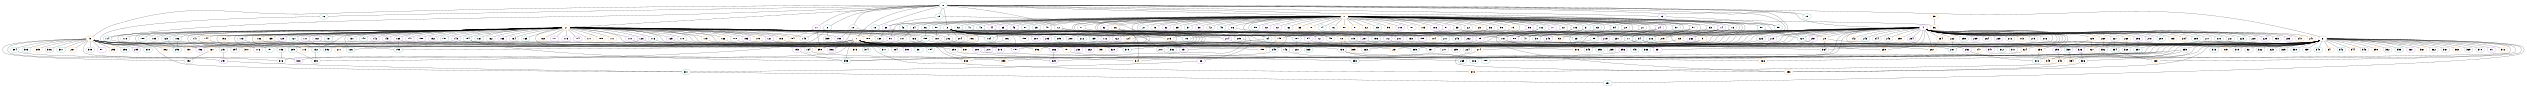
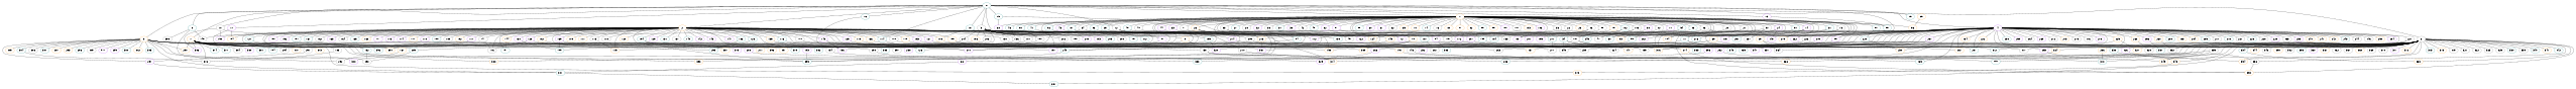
  graph {
    node [color=teal]
    0
    1 [color=darkorange]
    2 [color=darkorange]
    3 [color=gray40]
    4 [color=purple]
    5 [color=darkorange]
    6 [color=gray40]
    7 [color=darkorange]
    8
    9 [color=darkorange]
    10 [color=gray40]
    11
    12 [color=gray40]
    13 [color=purple]
    14 [color=purple]
    15
    16
    17 [color=purple]
    18
    19
    114
    20 [color=gray40]
    21 [color=gray40]
    22 [color=gray40]
    23 [color=darkorange]
    24 [color=purple]
    25
    26 [color=darkorange]
    27
    28 [color=gray40]
    29 [color=darkorange]
    30
    31
    32 [color=purple]
    33 [color=gray40]
    34
    35 [color=gray40]
    36 [color=gray40]
    37
    38 [color=purple]
    40 [color=gray40]
    41
    42 [color=gray40]
    43 [color=purple]
    44 [color=purple]
    45 [color=gray40]
    46
    47 [color=gray40]
    48
    49
    50
    51 [color=purple]
    52 [color=purple]
    53 [color=gray40]
    54
    55
    56 [color=darkorange]
    57 [color=gray40]
    58 [color=purple]
    59
    60 [color=purple]
    61 [color=purple]
    62 [color=gray40]
    63 [color=purple]
    64 [color=gray40]
    65 [color=darkorange]
    66 [color=purple]
    67 [color=gray40]
    68 [color=purple]
    69 [color=darkorange]
    70 [color=darkorange]
    71 [color=gray40]
    72 [color=purple]
    73 [color=gray40]
    74
    75
    76 [color=gray40]
    77 [color=purple]
    78 [color=darkorange]
    79 [color=darkorange]
    80 [color=darkorange]
    81 [color=darkorange]
    82 [color=darkorange]
    83
    84
    85 [color=purple]
    86 [color=gray40]
    87
    88 [color=purple]
    89
    90
    91 [color=purple]
    92
    93 [color=darkorange]
    94 [color=purple]
    95
    96
    97
    98 [color=gray40]
    99 [color=darkorange]
    100 [color=purple]
    101 [color=gray40]
    102
    103 [color=darkorange]
    104 [color=darkorange]
    105 [color=gray40]
    106 [color=purple]
    262 [color=purple]
    316 [color=darkorange]
    107 [color=gray40]
    108 [color=darkorange]
    109 [color=darkorange]
    110 [color=purple]
    111 [color=darkorange]
    112 [color=purple]
    113 [color=gray40]
    115 [color=darkorange]
    116
    117 [color=purple]
    118 [color=gray40]
    119 [color=darkorange]
+   120 [color=darkorange]
    121 [color=purple]
    122 [color=purple]
    123
    124 [color=darkorange]
    125 [color=purple]
    126
    127
    128 [color=purple]
    129 [color=purple]
    130 [color=gray40]
    131
    132
    133 [color=gray40]
    134 [color=gray40]
    135 [color=darkorange]
    136 [color=gray40]
    137 [color=gray40]
    138 [color=gray40]
    139
    140
    141 [color=gray40]
    142 [color=purple]
    143 [color=purple]
    144 [color=darkorange]
    145 [color=darkorange]
    146 [color=gray40]
    147 [color=purple]
    148 [color=purple]
    149 [color=gray40]
    150 [color=purple]
    151
    152 [color=purple]
    153 [color=purple]
    154 [color=darkorange]
    155
    156 [color=purple]
    n159 [label=757]
    158 [color=darkorange]
    159
    160 [color=purple]
    161
    162 [color=gray40]
    163 [color=purple]
    164 [color=gray40]
    165
    166 [color=darkorange]
    167 [color=darkorange]
    168 [color=darkorange]
    169 [color=purple]
    170 [color=gray40]
    171 [color=purple]
    172 [color=purple]
    173 [color=purple]
    174 [color=purple]
    175 [color=gray40]
    176 [color=gray40]
    177 [color=darkorange]
    178 [color=gray40]
    179 [color=darkorange]
    180 [color=gray40]
    181 [color=gray40]
    182 [color=darkorange]
    183 [color=gray40]
    184
    185 [color=darkorange]
    186
    187
    188
    189 [color=gray40]
    190 [color=purple]
    191 [color=darkorange]
    192 [color=darkorange]
    193 [color=purple]
    194
    195 [color=purple]
    196 [color=darkorange]
    197 [color=purple]
    198 [color=gray40]
    199
    200 [color=purple]
    201 [color=purple]
    202 [color=gray40]
    203 [color=purple]
    204 [color=gray40]
    205
    206 [color=gray40]
    207 [color=purple]
    208 [color=gray40]
    209 [color=gray40]
    210 [color=gray40]
    211 [color=darkorange]
    212
    213 [color=darkorange]
    214 [color=purple]
    256 [color=purple]
    258
    259 [color=purple]
    260 [color=darkorange]
    261 [color=gray40]
    257 [color=purple]
    264 [color=gray40]
    265
    266 [color=purple]
    267 [color=darkorange]
    268 [color=darkorange]
    269 [color=purple]
    270 [color=purple]
    271
    272 [color=gray40]
    273 [color=darkorange]
    274 [color=darkorange]
    275 [color=gray40]
    276 [color=gray40]
    277 [color=gray40]
    278 [color=purple]
    279 [color=darkorange]
    280
    281
    282 [color=purple]
    283 [color=darkorange]
    284 [color=darkorange]
    285
    286
    263 [color=gray40]
    215 [color=purple]
    216
    217 [color=gray40]
    218
    219 [color=purple]
    220
    221 [color=gray40]
    222 [color=darkorange]
    223
    224 [color=gray40]
    225 [color=darkorange]
    226 [color=gray40]
    227 [color=gray40]
    228 [color=gray40]
    229 [color=purple]
    230 [color=darkorange]
    231 [color=darkorange]
    232 [color=purple]
    n265 [color=gray40 label=933]
    234 [color=darkorange]
    235 [color=purple]
    236 [color=darkorange]
    237 [color=gray40]
    238 [color=purple]
    239 [color=gray40]
    240 [color=darkorange]
    241 [color=darkorange]
    242 [color=darkorange]
    243
    244 [color=gray40]
    245
    246 [color=gray40]
    247 [color=darkorange]
    248 [color=purple]
    249
    250 [color=darkorange]
    251
    252 [color=purple]
    253 [color=purple]
    254 [color=purple]
    255 [color=gray40]
    324 [color=darkorange]
    287 [color=darkorange]
    288 [color=purple]
    289
    290 [color=darkorange]
    291 [color=gray40]
    292 [color=gray40]
    293 [color=darkorange]
    294 [color=gray40]
    295
    296
    297 [color=purple]
    298 [color=gray40]
    299 [color=purple]
    300
    301
    n304 [color=darkorange label=802]
    303
    304
    305 [color=darkorange]
    306 [color=gray40]
    307
    308 [color=purple]
    309 [color=gray40]
    310 [color=darkorange]
    n313 [color=purple label=511]
    312
    313
    314 [color=darkorange]
    315 [color=darkorange]
    317 [color=gray40]
    318
    319 [color=gray40]
    320 [color=purple]
    321 [color=gray40]
    322 [color=gray40]
    323 [color=gray40]
    325 [color=gray40]
    326 [color=purple]
    327 [color=darkorange]
    328 [color=gray40]
    329 [color=purple]
    330
    331 [color=purple]
    332 [color=gray40]
    333
    334
    335 [color=gray40]
    336 [color=gray40]
    337
    338
    339 [color=gray40]
    340
    341 [color=darkorange]
    342
    343 [color=darkorange]
    344 [color=darkorange]
    345 [color=gray40]
    346 [color=gray40]
    347 [color=purple]
    348
    349 [color=darkorange]
    350 [color=darkorange]
    351 [color=purple]
    352 [color=gray40]
    353
    354 [color=darkorange]
    355
    356 [color=purple]
    357
    358 [color=darkorange]
    n359 [label=859]
    360 [color=purple]
    361 [color=darkorange]
    362 [color=gray40]
    363 [color=darkorange]
    364 [color=gray40]
    365
    366 [color=darkorange]
    367 [color=gray40]
    368 [color=darkorange]
    369 [color=gray40]
    370 [color=gray40]
    371 [color=purple]
    372 [color=darkorange]
    384 [color=gray40]
    386 [color=purple]
    387 [color=darkorange]
    388 [color=darkorange]
    389 [color=darkorange]
    390 [color=darkorange]
    385
    392
    393 [color=darkorange]
    n382 [label=794]
    395
    396 [color=darkorange]
    397 [color=gray40]
    391 [color=darkorange]
    373 [color=darkorange]
    374
    375 [color=purple]
    376 [color=gray40]
    377
    378 [color=darkorange]
    379
    380 [color=purple]
    381
    382
    398 [color=gray40]
    399 [color=gray40]
    39 [color=darkorange]
    383
    0 -- 1
    0 -- 2
    0 -- 3
    0 -- 4
    0 -- 5
    0 -- 6
    0 -- 7
    0 -- 8
    0 -- 9
    0 -- 10
    0 -- 11
    0 -- 12
    0 -- 13
    0 -- 14
    0 -- 15
    0 -- 16
    0 -- 17
    0 -- 18
    0 -- 19
    0 -- 114
    1 -- 20
    1 -- 21
    1 -- 22
    1 -- 23
    1 -- 24
    1 -- 25
    1 -- 26
    1 -- 27
    1 -- 28
    1 -- 29
    1 -- 30
    1 -- 31
    1 -- 32
    1 -- 33
    1 -- 34
    1 -- 35
    1 -- 36
    1 -- 37
    1 -- 38
    1 -- 40
    1 -- 41
    1 -- 42
    1 -- 43
    1 -- 44
    1 -- 45
    1 -- 46
    1 -- 47
    1 -- 48
    1 -- 49
    1 -- 50
    1 -- 51
    1 -- 52
    1 -- 53
    1 -- 54
    1 -- 55
    1 -- 56
    1 -- 57
    1 -- 58
    1 -- 59
    1 -- 60
    1 -- 61
    1 -- 62
    1 -- 63
    1 -- 64
    1 -- 65
    1 -- 66
    1 -- 67
    1 -- 68
    1 -- 69
    1 -- 70
    1 -- 71
    1 -- 72
    1 -- 73
    1 -- 74
    1 -- 75
    1 -- 76
    1 -- 77
    1 -- 78
    1 -- 79
    1 -- 80
    1 -- 81
    1 -- 82
    1 -- 83
    1 -- 84
    1 -- 85
    1 -- 86
    1 -- 87
    1 -- 88
    1 -- 89
    1 -- 90
    1 -- 91
    1 -- 92
    1 -- 93
    1 -- 94
    1 -- 95
    1 -- 96
    1 -- 97
    1 -- 98
    1 -- 99
    1 -- 100
    1 -- 101
    1 -- 102
    1 -- 103
    1 -- 104
    1 -- 105
    1 -- 106
    1 -- 262
    1 -- 316
    2 -- 114
    2 -- 91
    2 -- 107
    2 -- 108
    2 -- 109
    2 -- 110
    2 -- 111
    2 -- 112
    2 -- 113
    2 -- 115
    2 -- 116
    2 -- 117
    2 -- 118
    2 -- 119
+   2 -- 120
    2 -- 121
    2 -- 122
    2 -- 123
    2 -- 124
    2 -- 125
    2 -- 126
    2 -- 127
    2 -- 128
    2 -- 129
    2 -- 130
    2 -- 131
    2 -- 132
    2 -- 133
    2 -- 134
    2 -- 135
    2 -- 136
    2 -- 137
    2 -- 138
    2 -- 139
    2 -- 140
    2 -- 141
    2 -- 142
    2 -- 143
    2 -- 144
    2 -- 145
    2 -- 146
    2 -- 147
    2 -- 148
    2 -- 149
    2 -- 150
    2 -- 151
    2 -- 152
    2 -- 153
    2 -- 154
    2 -- 155
    2 -- 156
    2 -- n159
    2 -- 158
    2 -- 159
    2 -- 160
    2 -- 161
    2 -- 162
    2 -- 163
    2 -- 164
    2 -- 165
    2 -- 166
    2 -- 167
    2 -- 168
    2 -- 169
    2 -- 170
    2 -- 171
    2 -- 172
    2 -- 173
    2 -- 174
    2 -- 175
    2 -- 176
    2 -- 177
    2 -- 178
    2 -- 179
    2 -- 180
    2 -- 181
    2 -- 182
    2 -- 183
    2 -- 184
    2 -- 185
    2 -- 186
    2 -- 187
    2 -- 188
    2 -- 189
    2 -- 190
    2 -- 191
    2 -- 192
    2 -- 193
    2 -- 194
    3 -- 195
    3 -- 196
    3 -- 197
    3 -- 198
    3 -- 199
    3 -- 200
    3 -- 201
    3 -- 202
    3 -- 203
    3 -- 204
    3 -- 205
    3 -- 206
    3 -- 207
    3 -- 208
    3 -- 209
    3 -- 210
    3 -- 211
    3 -- 212
    3 -- 213
    3 -- 214
    4 -- 85
    4 -- 262
    4 -- 256
    4 -- 258
    4 -- 259
    4 -- 260
    4 -- 261
    4 -- 257
    4 -- 264
    4 -- 265
    4 -- 266
    4 -- 267
    4 -- 268
    4 -- 269
    4 -- 270
    4 -- 271
    4 -- 272
    4 -- 273
    4 -- 274
    4 -- 275
    4 -- 276
    4 -- 277
    4 -- 278
    4 -- 279
    4 -- 280
    4 -- 281
    4 -- 282
    4 -- 283
    4 -- 284
    4 -- 285
    4 -- 286
    4 -- 263
    4 -- 215
    4 -- 216
    4 -- 217
    4 -- 218
    4 -- 219
    4 -- 220
    4 -- 221
    4 -- 222
    4 -- 223
    4 -- 224
    4 -- 225
    4 -- 226
    4 -- 227
    4 -- 228
    4 -- 229
    4 -- 230
    4 -- 231
    4 -- 232
    4 -- n265
    4 -- 234
    4 -- 235
    4 -- 236
    4 -- 237
    4 -- 238
    4 -- 239
    4 -- 240
    4 -- 241
    4 -- 242
    4 -- 243
    4 -- 244
    4 -- 245
    4 -- 246
    4 -- 247
-   4 -- 29
+   4 -- 248
    4 -- 249
    4 -- 250
    4 -- 251
    4 -- 252
    4 -- 253
    4 -- 254
    4 -- 255
    4 -- 324
    5 -- 287
    5 -- 288
    5 -- 289
    5 -- 290
    5 -- 291
    5 -- 292
    5 -- 293
    5 -- 294
    5 -- 295
    5 -- 296
    5 -- 297
    5 -- 298
    5 -- 299
    5 -- 300
    5 -- 301
    5 -- n304
    5 -- 303
    5 -- 304
    5 -- 305
    5 -- 306
    5 -- 307
    5 -- 308
    5 -- 309
    5 -- 310
    5 -- n313
    6 -- 316
    6 -- 324
    6 -- 312
    6 -- 313
    6 -- 314
    6 -- 315
    6 -- 317
    6 -- 318
    6 -- 319
    6 -- 320
    6 -- 321
    6 -- 322
    6 -- 323
    6 -- 325
    6 -- 326
    6 -- 327
    6 -- 328
    6 -- 329
    6 -- 330
    6 -- 331
    6 -- 332
    6 -- 333
    6 -- 334
    6 -- 335
    6 -- 336
    6 -- 337
    6 -- 338
    6 -- 339
    6 -- 340
    6 -- 341
    6 -- 342
    6 -- 343
    6 -- 344
    6 -- 345
    6 -- 346
    6 -- 347
    6 -- 348
    6 -- 349
    6 -- 350
    6 -- 351
    6 -- 352
    6 -- 353
    6 -- 354
    6 -- 355
    6 -- 356
    6 -- 357
    6 -- 358
    6 -- n359
    6 -- 360
    6 -- 361
    6 -- 362
    6 -- 363
    6 -- 364
    6 -- 365
    6 -- 366
    6 -- 367
    6 -- 368
    6 -- 369
    6 -- 370
    6 -- 371
    6 -- 372
    7 -- 290
    7 -- 351
    7 -- 384
    7 -- 386
    7 -- 387
    7 -- 388
    7 -- 389
    7 -- 390
    7 -- 385
    7 -- 392
    7 -- 393
    7 -- n382
    7 -- 395
    7 -- 396
    7 -- 397
    7 -- 391
    7 -- 373
    7 -- 374
    7 -- 375
    7 -- 376
    7 -- 377
    7 -- 378
    7 -- 379
    7 -- 380
    7 -- 381
    7 -- 382
    8 -- 149
    8 -- 398
    8 -- 399
    9 -- 138
    9 -- 288
    10 -- 75
    10 -- 190
    10 -- 386
    11 -- 331
    11 -- 364
    11 -- 389
    12 -- 115
    12 -- 271
    12 -- 353
    13 -- 95
    14 -- 181
    14 -- 195
    14 -- 279
    15 -- 68
    15 -- 282
    16 -- 156
    17 -- 154
    17 -- 390
    18 -- 108
    18 -- 202
    114 -- 126
    20 -- 47
    21 -- 30
    24 -- 93
    24 -- 201
    24 -- 248
    25 -- 379
    26 -- 45
    26 -- 84
    26 -- 245
    29 -- 326
    29 -- 364
    31 -- 104
    31 -- 358
    33 -- 213
    33 -- 215
    34 -- 247
    34 -- 345
    34 -- 347
    36 -- 112
    36 -- 139
    40 -- 395
    41 -- 289
    43 -- 396
    44 -- 270
    46 -- 136
    48 -- 126
    50 -- 220
    51 -- 78
    52 -- 72
    53 -- 216
    53 -- 249
    54 -- 88
    57 -- 59
    57 -- 133
    57 -- 237
    58 -- 175
    59 -- 146
    63 -- 197
    64 -- 107
    64 -- 314
    66 -- 301
    67 -- 172
    68 -- 130
    68 -- 213
    69 -- 298
    69 -- 338
    71 -- 158
    73 -- 11
    73 -- 317
    77 -- 155
    78 -- 138
    78 -- 389
    79 -- 124
    83 -- 88
    84 -- 382
    85 -- 191
    86 -- 184
    86 -- 251
    87 -- 391
    90 -- 180
    91 -- 156
    92 -- 176
    94 -- 356
    94 -- 383
    96 -- 159
    97 -- 316
    98 -- 122
    102 -- 145
    102 -- 207
    105 -- 181
    105 -- 187
    107 -- 291
    108 -- 277
    110 -- 390
    113 -- 115
    116 -- 197
    117 -- 392
    119 -- 261
    121 -- 267
    123 -- 295
    125 -- 232
    127 -- 132
    128 -- 167
    128 -- 238
    132 -- 398
    134 -- 329
    135 -- 270
    136 -- 387
    138 -- 286
    138 -- 366
    141 -- 176
    144 -- 151
    145 -- 158
    146 -- n359
    148 -- 156
    148 -- 266
    153 -- 316
    155 -- 365
    159 -- 193
    159 -- 320
    160 -- 199
    166 -- 263
    167 -- 292
    169 -- 199
    169 -- 249
    170 -- 320
    172 -- 252
    175 -- 224
    178 -- 231
    179 -- 345
    180 -- 375
    181 -- 255
    181 -- 331
    182 -- 211
    183 -- 376
    185 -- 281
    186 -- 295
    187 -- 261
    191 -- 265
    193 -- 395
    194 -- 270
    194 -- 395
    196 -- 310
    202 -- 249
    204 -- 294
    206 -- 390
    207 -- 348
    209 -- 274
    210 -- 349
    213 -- 351
    214 -- 239
    256 -- 337
    260 -- 332
    257 -- 316
    266 -- 329
    268 -- 328
    271 -- 277
    274 -- 358
    216 -- 312
    219 -- 397
    220 -- 230
    222 -- 281
    225 -- 253
    225 -- 327
    226 -- 385
    227 -- 332
    227 -- 334
    234 -- 267
    236 -- 318
    249 -- 308
    252 -- 318
    253 -- 343
    324 -- 393
    288 -- 333
    289 -- 398
    291 -- 297
    297 -- 301
    298 -- 314
    301 -- 357
    304 -- 376
    326 -- 336
    334 -- 363
    335 -- 349
    335 -- 395
    336 -- 358
    338 -- 354
    343 -- 378
    356 -- 388
    39 -- 56
  }
